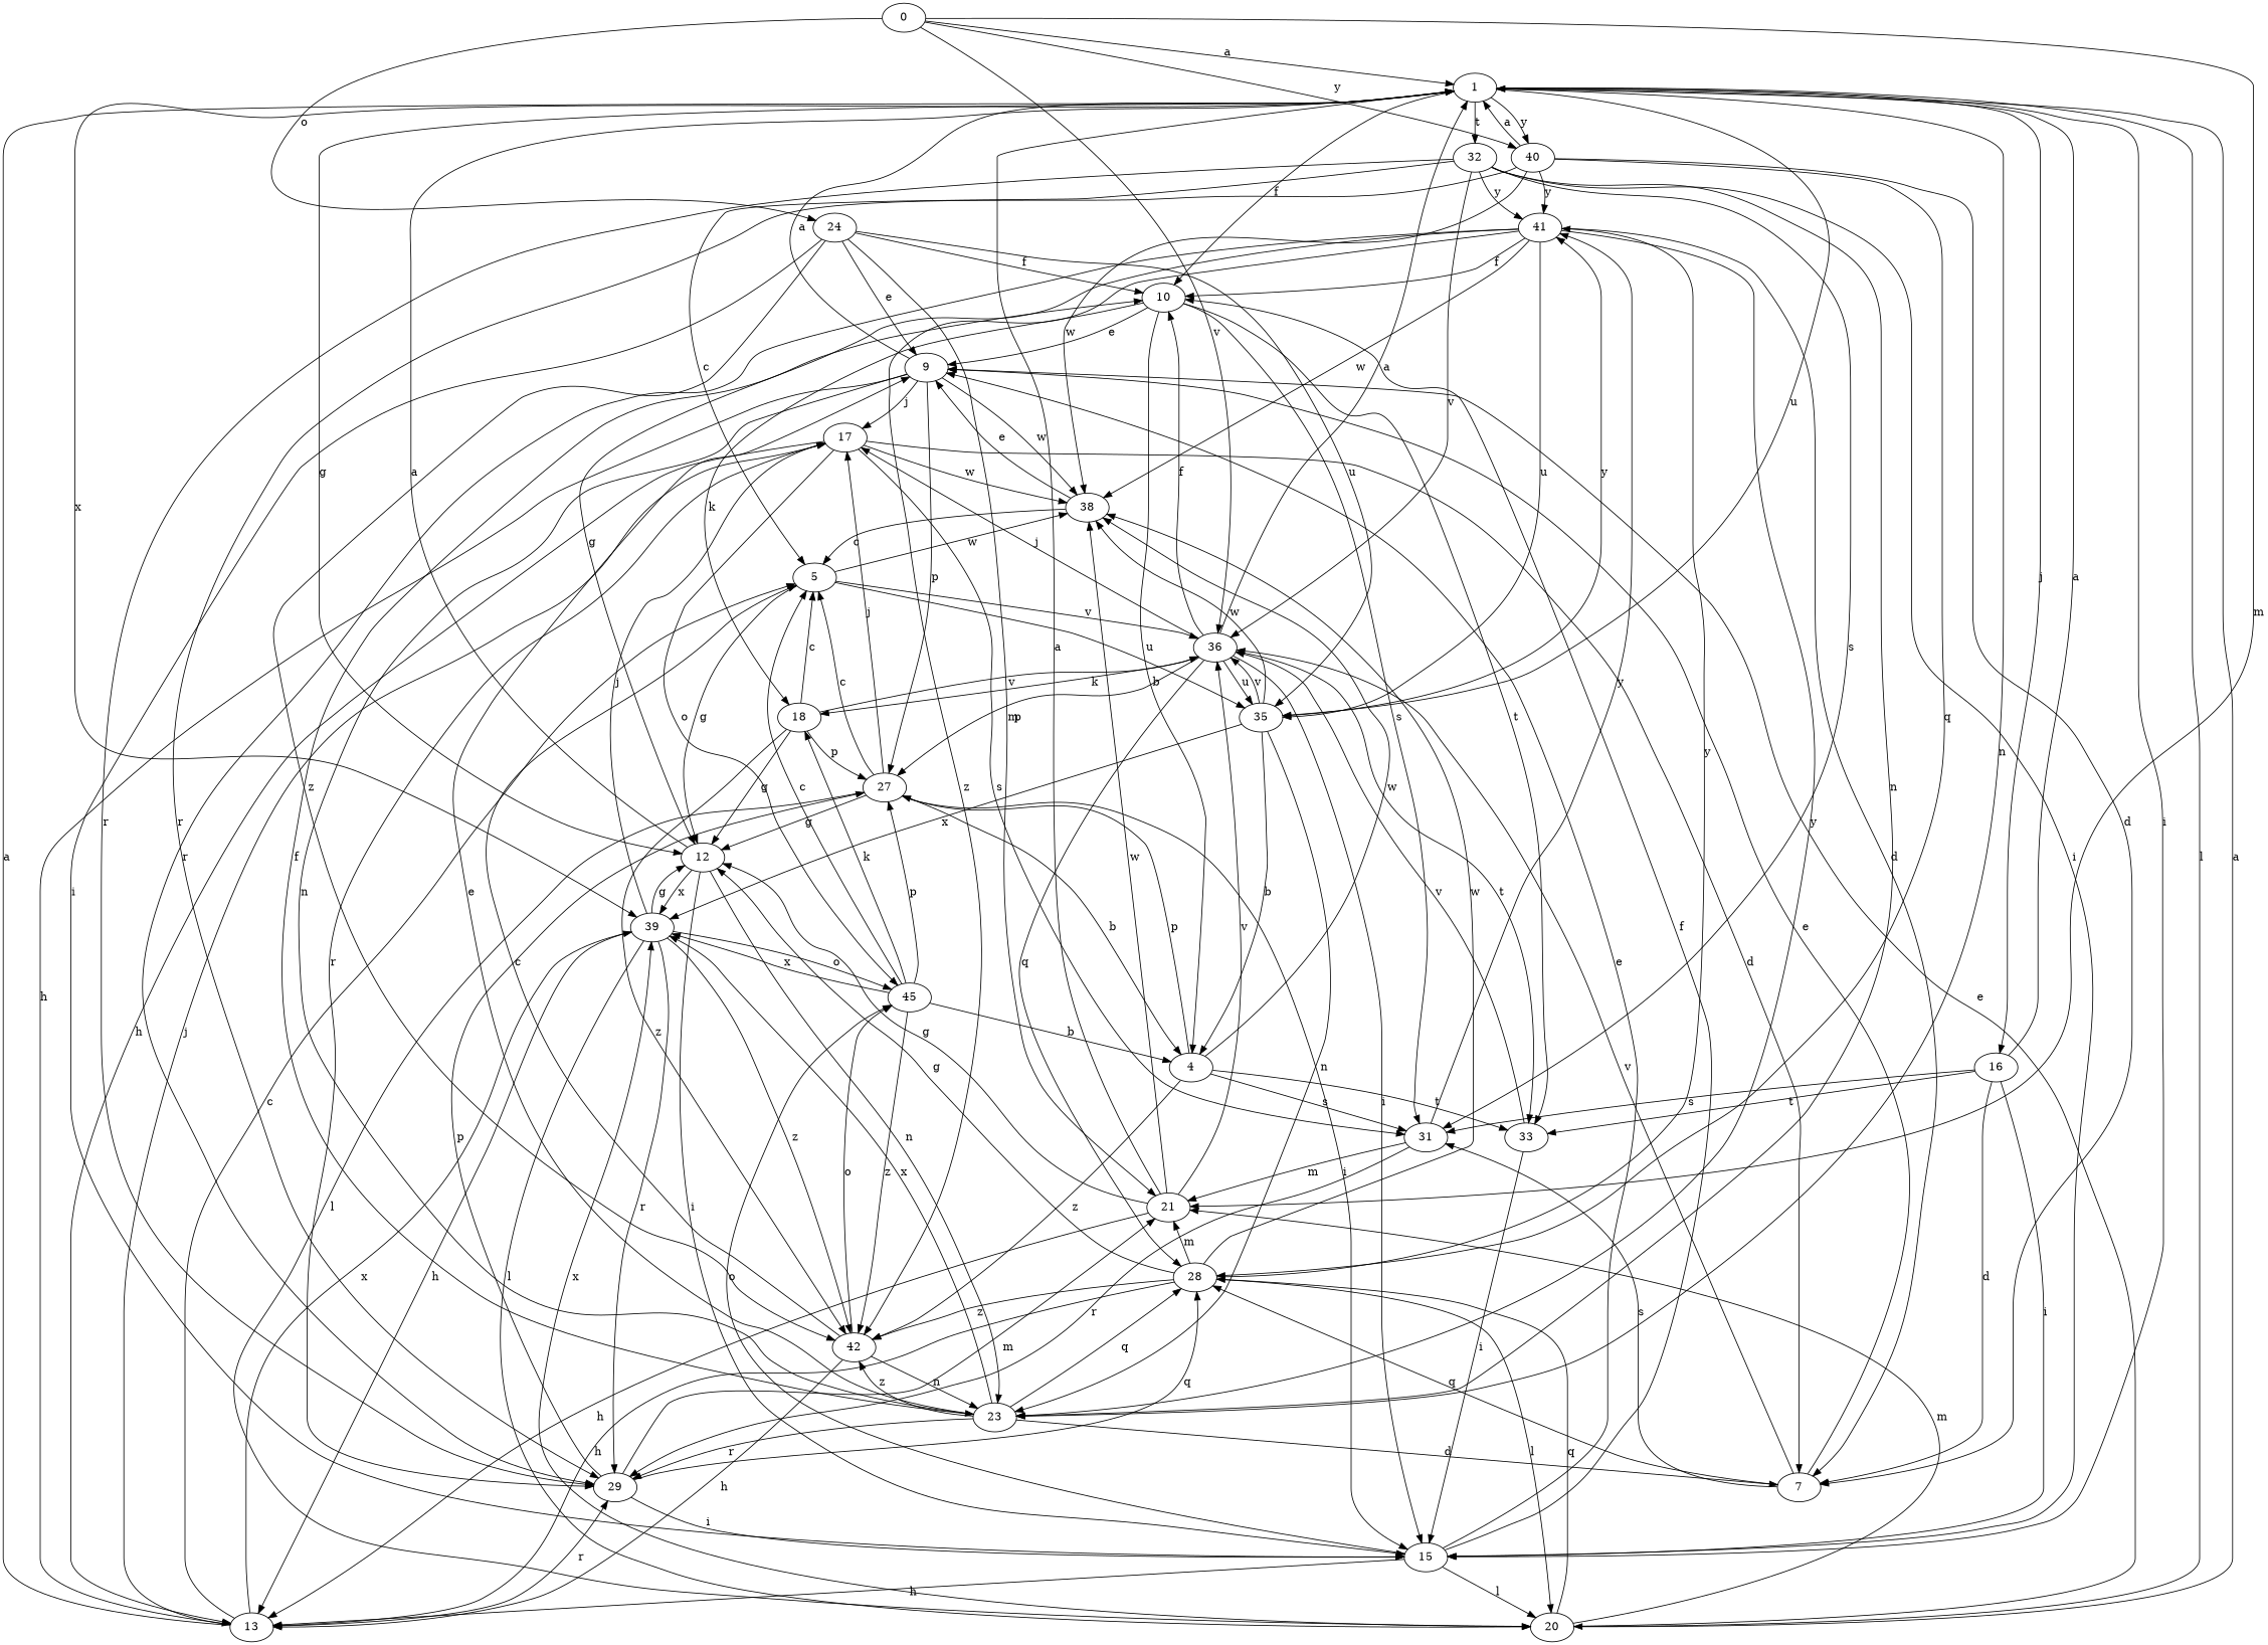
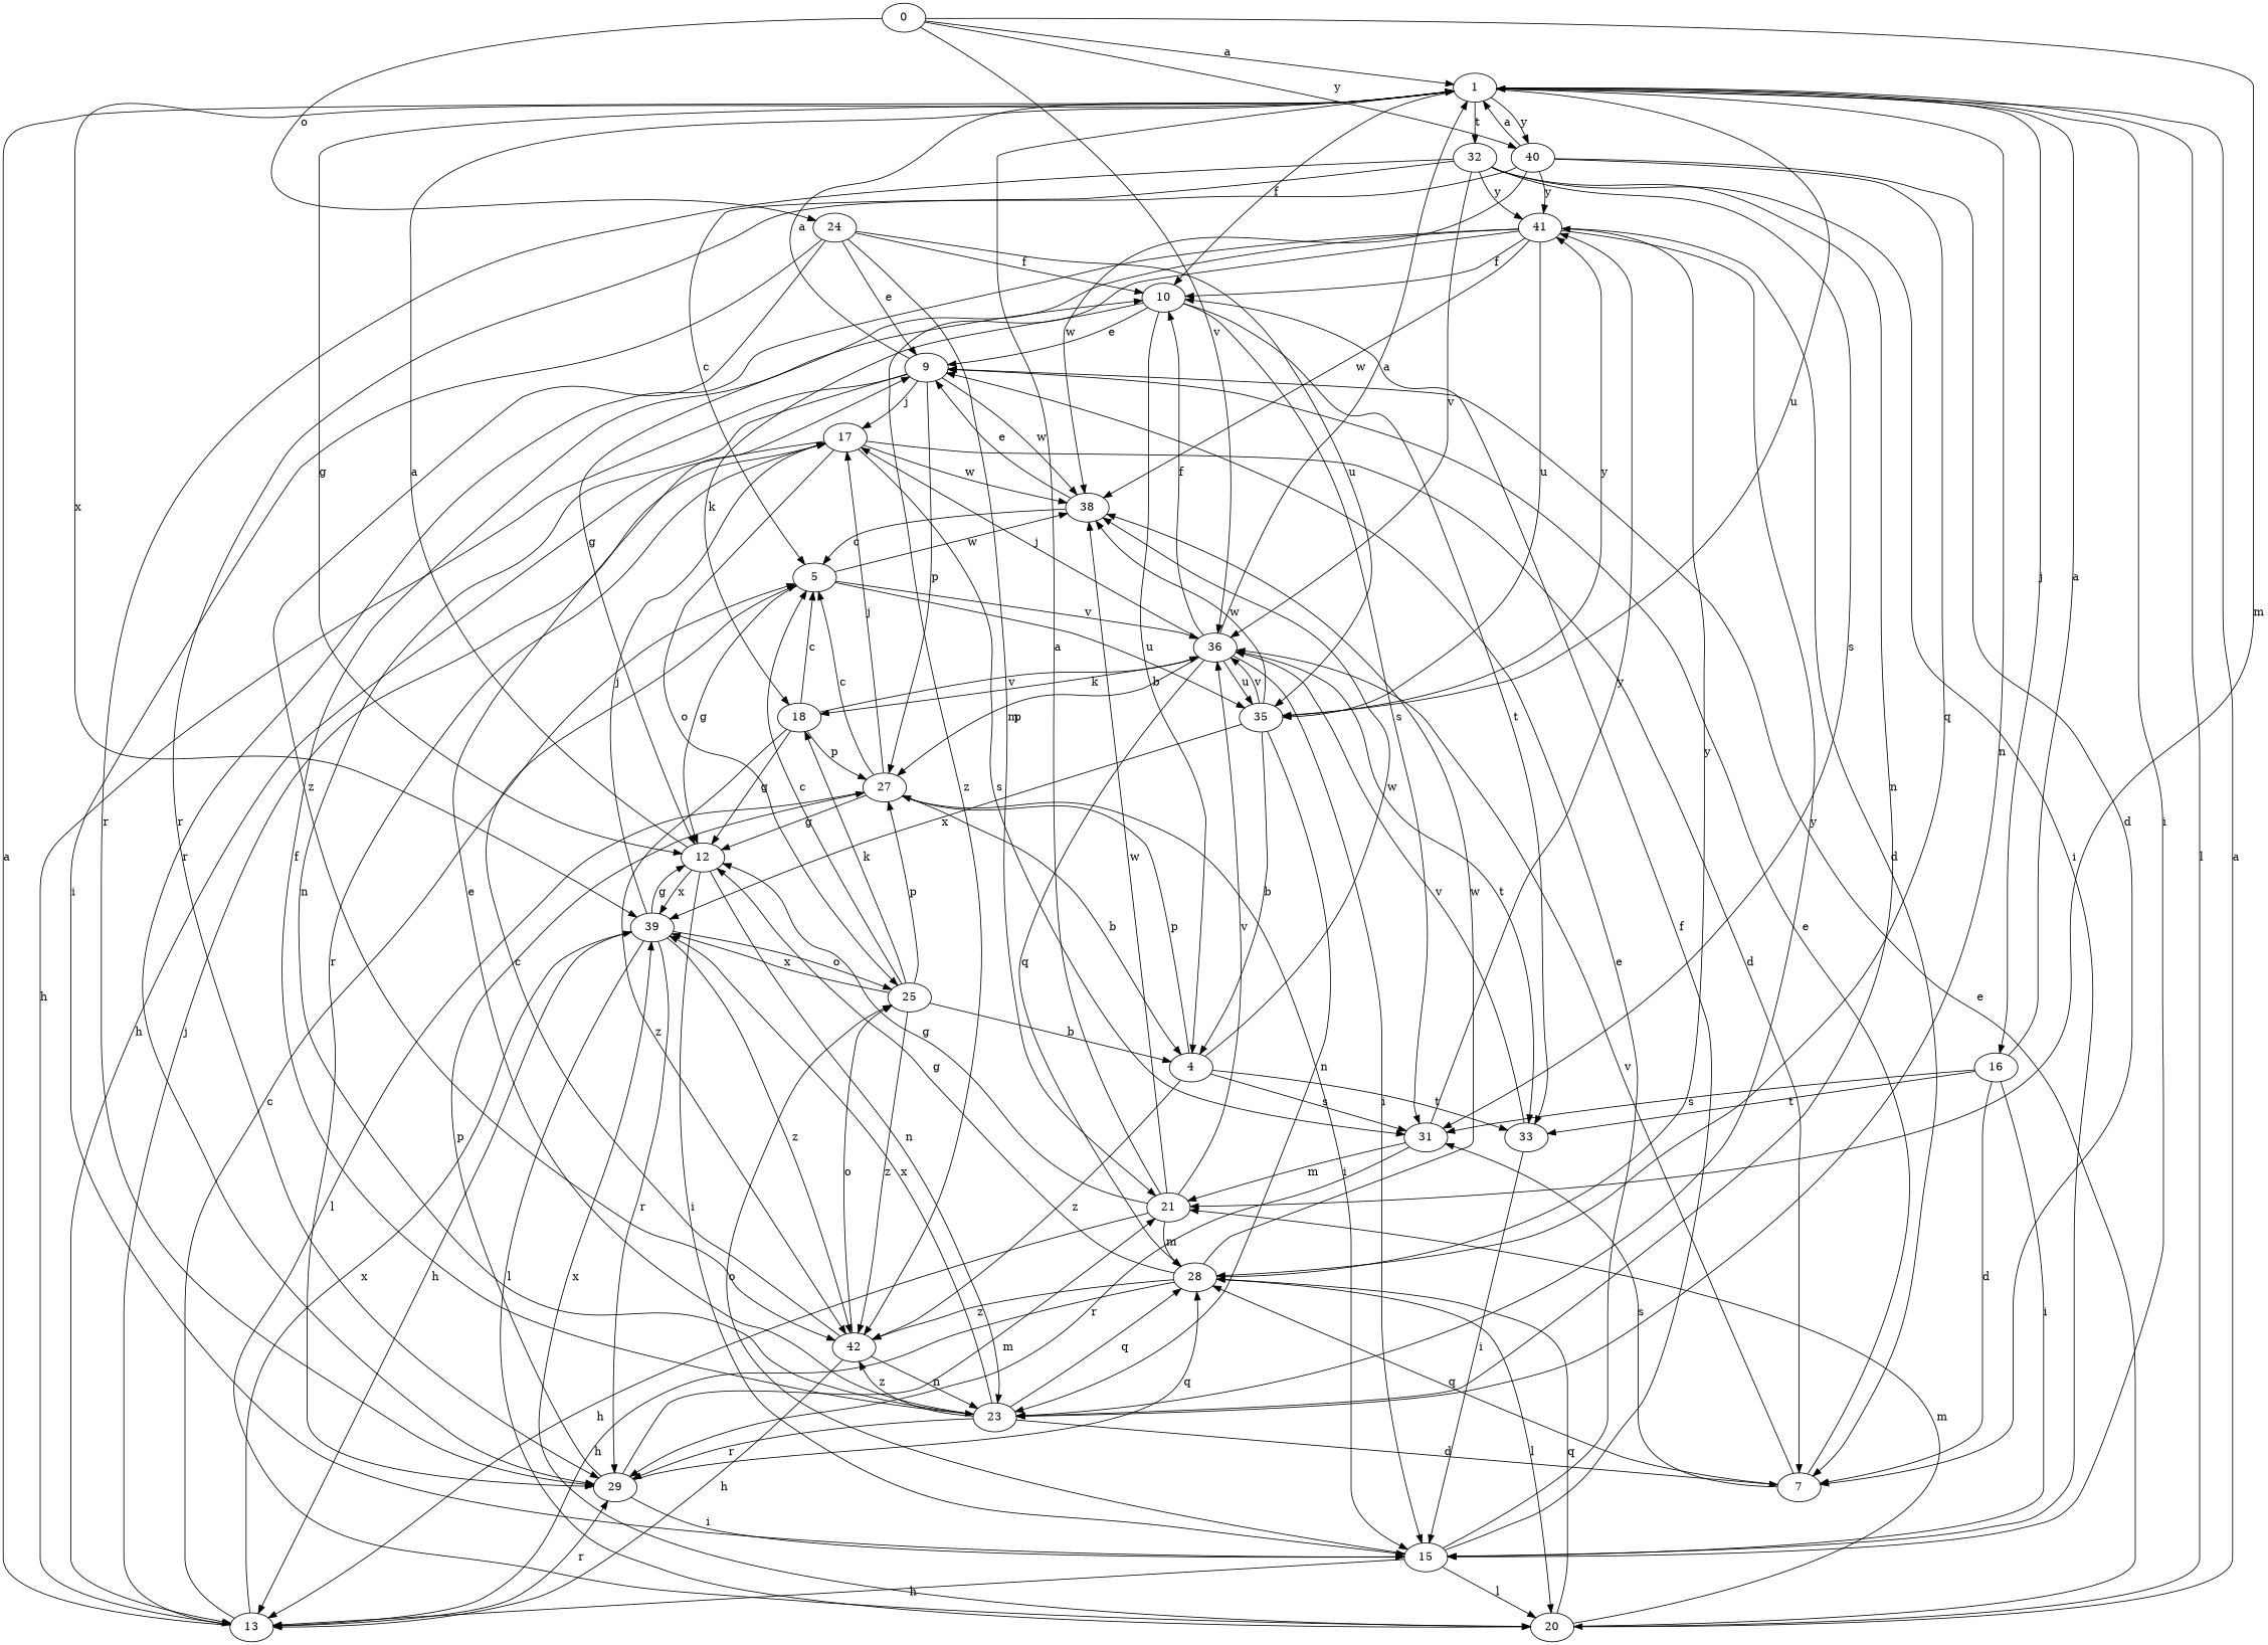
  strict digraph {
    0
    1
    21
    24
    36
    40
    10
    12
    15
    16
    20
    23
    32
    35
    39
    38
    13
    42
    9
    27
    33
    28
    17
    18
    7
    29
    41
    4
    31
-   25 [label=45]
+   25
    5
    0 -> 1 [label=a]
    0 -> 21 [label=m]
    0 -> 24 [label=o]
    0 -> 36 [label=v]
    0 -> 40 [label=y]
    1 -> 40 [label=y]
    1 -> 10 [label=f]
    1 -> 12 [label=g]
    1 -> 15 [label=i]
    1 -> 16 [label=j]
    1 -> 20 [label=l]
    1 -> 23 [label=n]
    1 -> 32 [label=t]
    1 -> 35 [label=u]
    1 -> 39 [label=x]
    21 -> 1 [label=a]
    21 -> 36 [label=v]
    21 -> 12 [label=g]
    21 -> 38 [label=w]
    21 -> 13 [label=h]
    24 -> 21 [label=m]
    24 -> 10 [label=f]
    24 -> 15 [label=i]
    24 -> 35 [label=u]
    24 -> 42 [label=z]
    24 -> 9 [label=e]
    36 -> 1 [label=a]
    36 -> 10 [label=f]
    36 -> 15 [label=i]
    36 -> 35 [label=u]
    36 -> 27 [label=p]
    36 -> 33 [label=t]
    36 -> 28 [label=q]
    36 -> 17 [label=j]
    36 -> 18 [label=k]
    40 -> 1 [label=a]
    40 -> 38 [label=w]
    40 -> 28 [label=q]
    40 -> 7 [label=d]
    40 -> 29 [label=r]
    40 -> 41 [label=y]
    10 -> 9 [label=e]
    10 -> 33 [label=t]
    10 -> 18 [label=k]
    10 -> 4 [label=b]
    10 -> 31 [label=s]
    12 -> 1 [label=a]
    12 -> 15 [label=i]
    12 -> 23 [label=n]
    12 -> 39 [label=x]
    15 -> 10 [label=f]
    15 -> 20 [label=l]
    15 -> 13 [label=h]
    15 -> 9 [label=e]
    15 -> 25 [label=o]
    16 -> 1 [label=a]
    16 -> 15 [label=i]
    16 -> 33 [label=t]
    16 -> 7 [label=d]
    16 -> 31 [label=s]
    20 -> 1 [label=a]
    20 -> 21 [label=m]
    20 -> 39 [label=x]
    20 -> 9 [label=e]
    20 -> 28 [label=q]
    23 -> 10 [label=f]
    23 -> 39 [label=x]
    23 -> 42 [label=z]
    23 -> 9 [label=e]
    23 -> 28 [label=q]
    23 -> 7 [label=d]
    23 -> 29 [label=r]
    32 -> 36 [label=v]
    32 -> 15 [label=i]
    32 -> 23 [label=n]
    32 -> 29 [label=r]
    32 -> 41 [label=y]
    32 -> 31 [label=s]
    32 -> 5 [label=c]
    35 -> 36 [label=v]
    35 -> 23 [label=n]
    35 -> 39 [label=x]
    35 -> 38 [label=w]
    35 -> 41 [label=y]
    35 -> 4 [label=b]
    39 -> 12 [label=g]
    39 -> 20 [label=l]
    39 -> 13 [label=h]
    39 -> 42 [label=z]
    39 -> 17 [label=j]
    39 -> 29 [label=r]
    39 -> 25 [label=o]
    38 -> 9 [label=e]
    38 -> 5 [label=c]
    13 -> 1 [label=a]
    13 -> 39 [label=x]
    13 -> 17 [label=j]
    13 -> 29 [label=r]
    13 -> 5 [label=c]
    42 -> 23 [label=n]
    42 -> 13 [label=h]
    42 -> 25 [label=o]
    42 -> 5 [label=c]
    9 -> 1 [label=a]
    9 -> 23 [label=n]
    9 -> 38 [label=w]
    9 -> 13 [label=h]
    9 -> 27 [label=p]
    9 -> 17 [label=j]
    27 -> 12 [label=g]
    27 -> 15 [label=i]
    27 -> 20 [label=l]
    27 -> 17 [label=j]
    27 -> 4 [label=b]
    27 -> 5 [label=c]
    33 -> 36 [label=v]
    33 -> 15 [label=i]
-   28 -> 21 [label=m]
+   21 -> 28 [label=m]
    28 -> 12 [label=g]
    28 -> 20 [label=l]
    28 -> 38 [label=w]
    28 -> 13 [label=h]
    28 -> 42 [label=z]
    28 -> 41 [label=y]
    17 -> 38 [label=w]
    17 -> 13 [label=h]
    17 -> 7 [label=d]
    17 -> 29 [label=r]
    17 -> 31 [label=s]
    17 -> 25 [label=o]
    18 -> 36 [label=v]
    18 -> 12 [label=g]
    18 -> 42 [label=z]
    18 -> 27 [label=p]
    18 -> 5 [label=c]
    7 -> 36 [label=v]
    7 -> 9 [label=e]
    7 -> 28 [label=q]
    7 -> 31 [label=s]
    29 -> 21 [label=m]
    29 -> 15 [label=i]
    29 -> 27 [label=p]
    29 -> 28 [label=q]
    41 -> 10 [label=f]
    41 -> 12 [label=g]
    41 -> 23 [label=y]
    41 -> 35 [label=u]
    41 -> 38 [label=w]
    41 -> 42 [label=z]
    41 -> 7 [label=d]
    41 -> 29 [label=r]
    4 -> 38 [label=w]
    4 -> 42 [label=z]
    4 -> 27 [label=p]
    4 -> 33 [label=t]
    4 -> 31 [label=s]
    31 -> 21 [label=m]
    31 -> 29 [label=r]
    31 -> 41 [label=y]
    25 -> 39 [label=x]
    25 -> 42 [label=z]
    25 -> 27 [label=p]
    25 -> 18 [label=k]
    25 -> 4 [label=b]
    25 -> 5 [label=c]
    5 -> 36 [label=v]
    5 -> 12 [label=g]
    5 -> 35 [label=u]
    5 -> 38 [label=w]
  }
